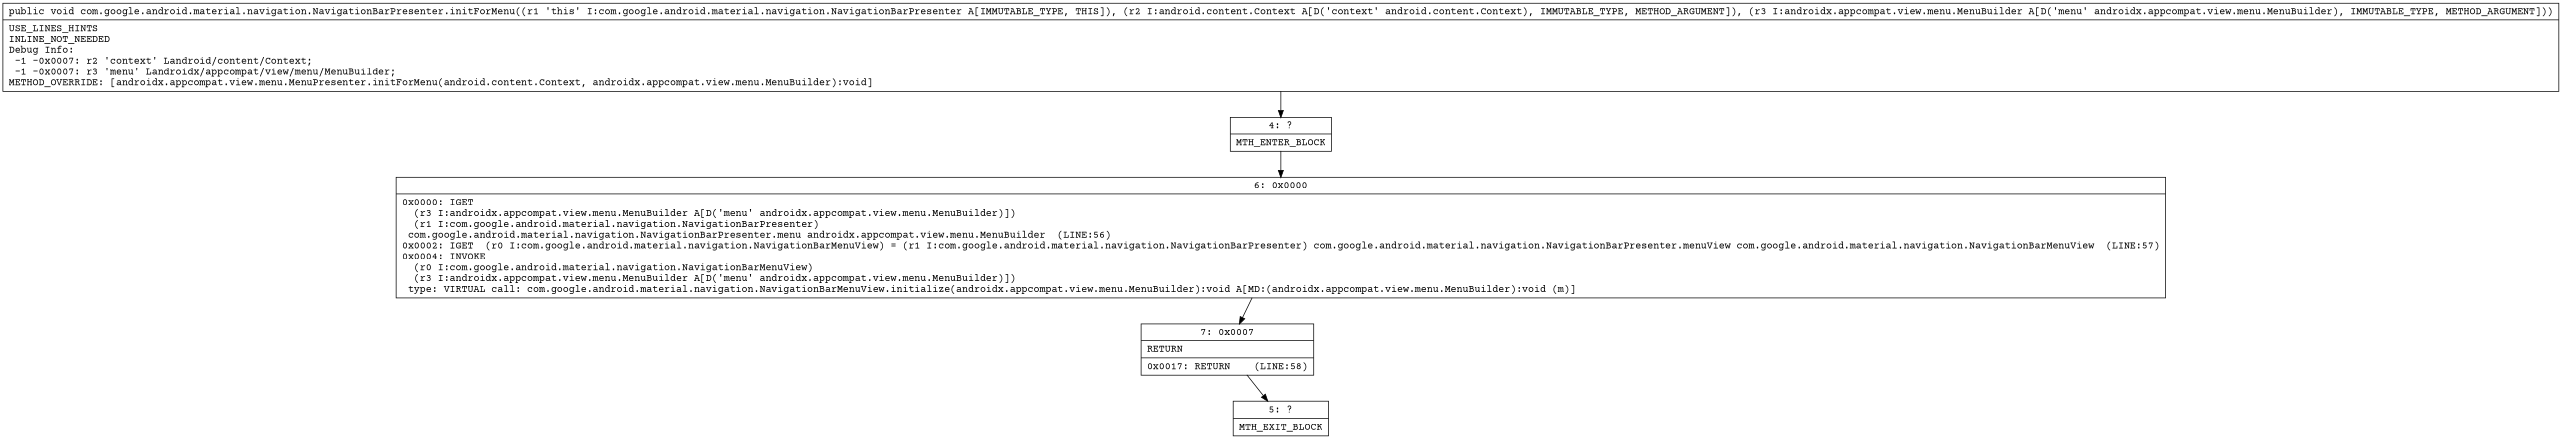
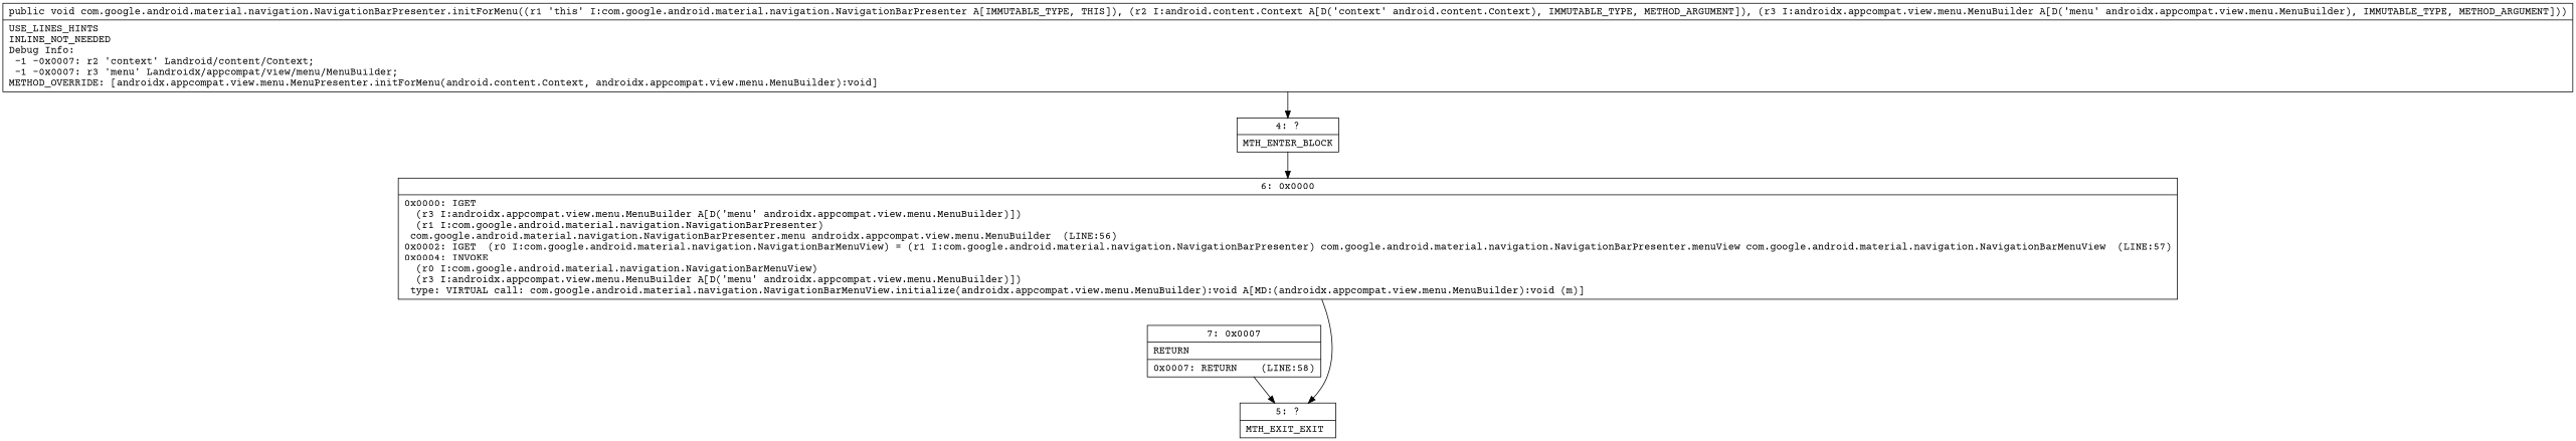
  digraph {
    fontname="Courier Prime"
    node [fontname="Courier Prime" shape=record]
    edge [fontname="Courier Prime"]
    n1 [label="{4\:\ ?|MTH_ENTER_BLOCK\l}"]
    n2 [label="{6\:\ 0x0000|0x0000: IGET  \l  (r3 I:androidx.appcompat.view.menu.MenuBuilder A[D('menu' androidx.appcompat.view.menu.MenuBuilder)])\l  (r1 I:com.google.android.material.navigation.NavigationBarPresenter)\l com.google.android.material.navigation.NavigationBarPresenter.menu androidx.appcompat.view.menu.MenuBuilder  (LINE:56)\l0x0002: IGET  (r0 I:com.google.android.material.navigation.NavigationBarMenuView) = (r1 I:com.google.android.material.navigation.NavigationBarPresenter) com.google.android.material.navigation.NavigationBarPresenter.menuView com.google.android.material.navigation.NavigationBarMenuView  (LINE:57)\l0x0004: INVOKE  \l  (r0 I:com.google.android.material.navigation.NavigationBarMenuView)\l  (r3 I:androidx.appcompat.view.menu.MenuBuilder A[D('menu' androidx.appcompat.view.menu.MenuBuilder)])\l type: VIRTUAL call: com.google.android.material.navigation.NavigationBarMenuView.initialize(androidx.appcompat.view.menu.MenuBuilder):void A[MD:(androidx.appcompat.view.menu.MenuBuilder):void (m)]\l}"]
-   n3 [label="{7\:\ 0x0007|RETURN\l|0x0017: RETURN    (LINE:58)\l}"]
-   n4 [label="{5\:\ ?|MTH_EXIT_BLOCK\l}"]
+   n3 [label="{7\:\ 0x0007|RETURN\l|0x0007: RETURN    (LINE:58)\l}"]
+   n4 [label="{5\:\ ?|MTH_EXIT_EXIT\l}"]
    n5 [label="{public void com.google.android.material.navigation.NavigationBarPresenter.initForMenu((r1 'this' I:com.google.android.material.navigation.NavigationBarPresenter A[IMMUTABLE_TYPE, THIS]), (r2 I:android.content.Context A[D('context' android.content.Context), IMMUTABLE_TYPE, METHOD_ARGUMENT]), (r3 I:androidx.appcompat.view.menu.MenuBuilder A[D('menu' androidx.appcompat.view.menu.MenuBuilder), IMMUTABLE_TYPE, METHOD_ARGUMENT]))  | USE_LINES_HINTS\lINLINE_NOT_NEEDED\lDebug Info:\l  \-1 \-0x0007: r2 'context' Landroid\/content\/Context;\l  \-1 \-0x0007: r3 'menu' Landroidx\/appcompat\/view\/menu\/MenuBuilder;\lMETHOD_OVERRIDE: [androidx.appcompat.view.menu.MenuPresenter.initForMenu(android.content.Context, androidx.appcompat.view.menu.MenuBuilder):void]\l}"]
    n1 -> n2
-   n2 -> n3
+   n2 -> n4
    n3 -> n4
    n5 -> n1
  }
